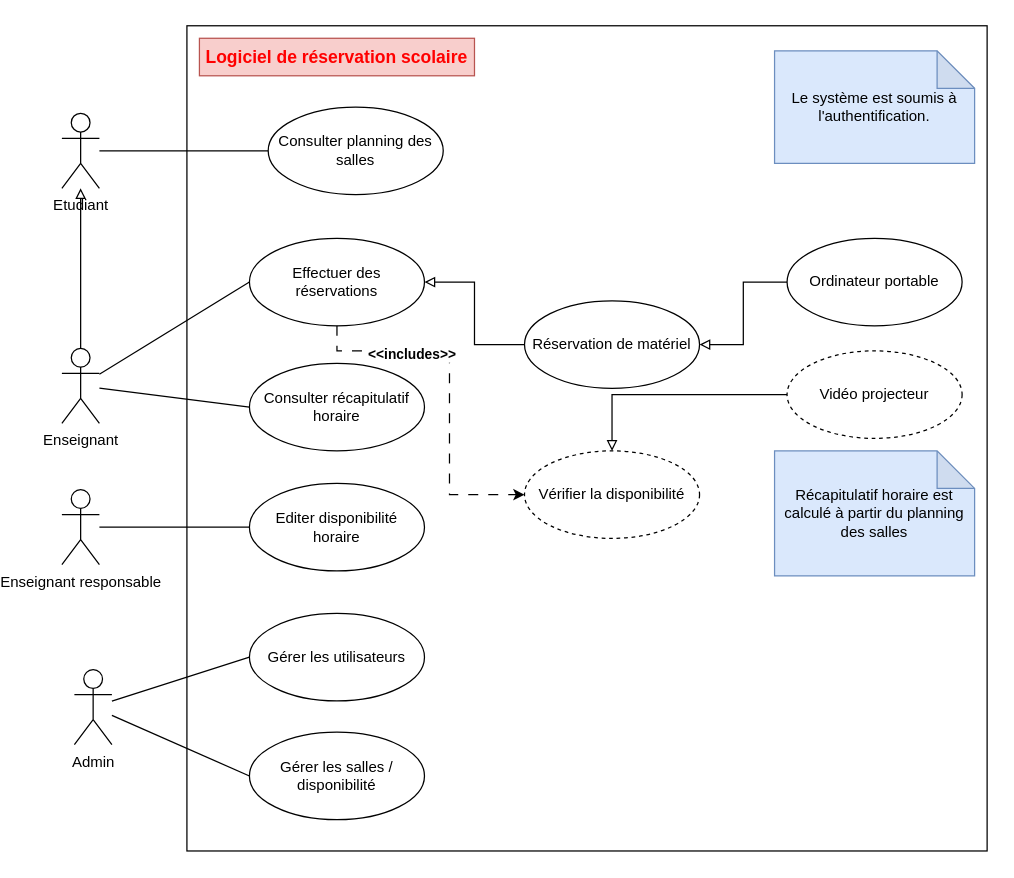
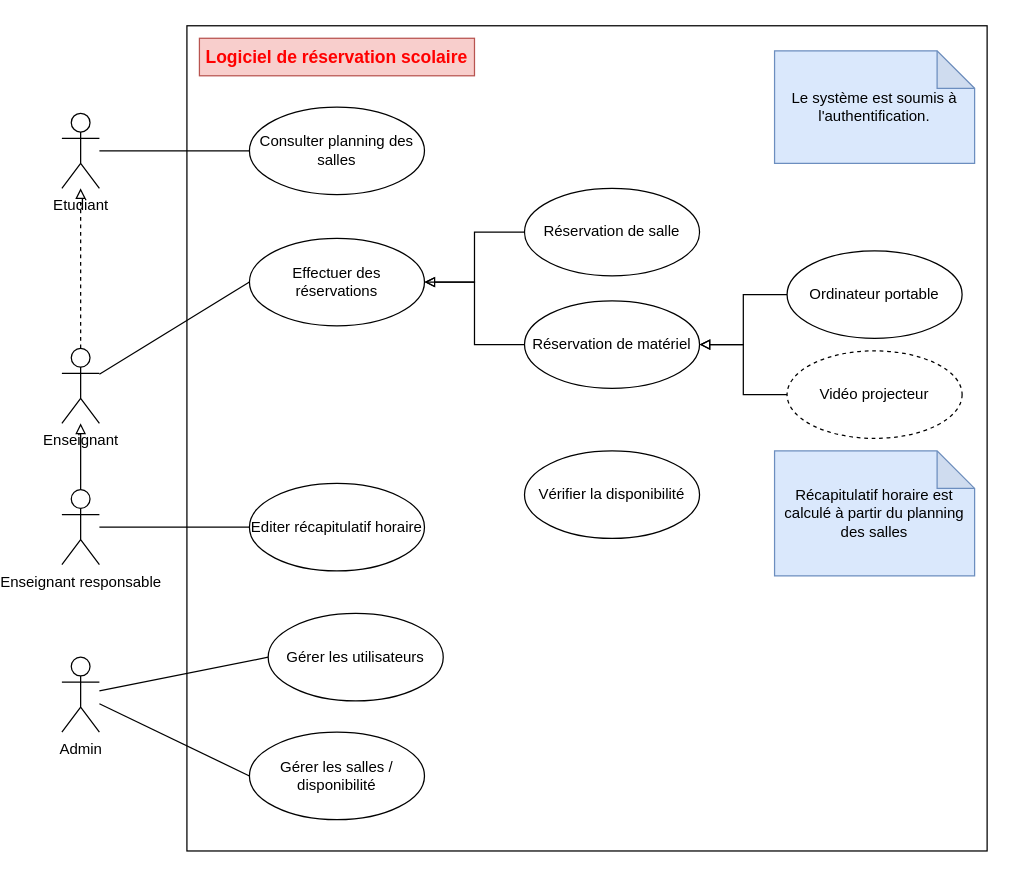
  <mxCell id="0" />
  <mxCell id="1" parent="0" />
  <mxCell id="2" value="" style="rounded=0;whiteSpace=wrap;html=1;" parent="1" vertex="1"><mxGeometry x="120" y="20" width="640" height="660" as="geometry" /></mxCell>
  <mxCell id="3" value="&lt;b&gt;&lt;font style=&quot;font-size: 14px; color: light-dark(rgb(255, 0, 0), rgb(237, 237, 237));&quot;&gt;Logiciel de réservation scolaire&lt;/font&gt;&lt;/b&gt;" style="text;html=1;align=center;verticalAlign=middle;whiteSpace=wrap;rounded=0;fillColor=#f8cecc;strokeColor=#b85450;" parent="1" vertex="1"><mxGeometry x="130" y="30" width="220" height="30" as="geometry" /></mxCell>
  <mxCell id="4" style="rounded=0;orthogonalLoop=1;jettySize=auto;html=1;entryX=0;entryY=0.5;entryDx=0;entryDy=0;endArrow=none;startFill=0;" parent="1" source="7" target="10" edge="1"><mxGeometry relative="1" as="geometry" /></mxCell>
- <mxCell id="5" style="rounded=0;orthogonalLoop=1;jettySize=auto;html=1;entryX=0;entryY=0.5;entryDx=0;entryDy=0;endArrow=none;startFill=0;" parent="1" source="7" target="12" edge="1"><mxGeometry relative="1" as="geometry" /></mxCell>
- <mxCell id="6" style="rounded=0;orthogonalLoop=1;jettySize=auto;html=1;endArrow=block;endFill=0;" parent="1" source="7" target="9" edge="1"><mxGeometry relative="1" as="geometry" /></mxCell>
+ <mxCell id="6" style="rounded=0;orthogonalLoop=1;jettySize=auto;html=1;endArrow=block;endFill=0;dashed=1;" parent="1" source="7" target="9" edge="1"><mxGeometry relative="1" as="geometry" /></mxCell>
  <mxCell id="7" value="Enseignant" style="shape=umlActor;verticalLabelPosition=bottom;verticalAlign=top;html=1;outlineConnect=0;" parent="1" vertex="1"><mxGeometry x="20" y="278" width="30" height="60" as="geometry" /></mxCell>
  <mxCell id="8" style="rounded=0;orthogonalLoop=1;jettySize=auto;html=1;entryX=0;entryY=0.5;entryDx=0;entryDy=0;endArrow=none;startFill=0;" parent="1" source="9" target="11" edge="1"><mxGeometry relative="1" as="geometry" /></mxCell>
  <mxCell id="9" value="Etudiant" style="shape=umlActor;verticalLabelPosition=bottom;verticalAlign=top;html=1;outlineConnect=0;" parent="1" vertex="1"><mxGeometry x="20" y="90" width="30" height="60" as="geometry" /></mxCell>
  <mxCell id="10" value="Effectuer des réservations" style="ellipse;whiteSpace=wrap;html=1;" parent="1" vertex="1"><mxGeometry x="170" y="190" width="140" height="70" as="geometry" /></mxCell>
- <mxCell id="11" value="Consulter planning des salles" style="ellipse;whiteSpace=wrap;html=1;" parent="1" vertex="1"><mxGeometry x="185" y="85" width="140" height="70" as="geometry" /></mxCell>
- <mxCell id="12" value="Consulter récapitulatif horaire" style="ellipse;whiteSpace=wrap;html=1;" parent="1" vertex="1"><mxGeometry x="170" y="290" width="140" height="70" as="geometry" /></mxCell>
- <mxCell id="13" value="Editer disponibilité horaire" style="ellipse;whiteSpace=wrap;html=1;" parent="1" vertex="1"><mxGeometry x="170" y="386" width="140" height="70" as="geometry" /></mxCell>
- <mxCell id="16" style="edgeStyle=orthogonalEdgeStyle;rounded=0;orthogonalLoop=1;jettySize=auto;html=1;entryX=1;entryY=0.5;entryDx=0;entryDy=0;endArrow=block;endFill=0;" parent="1" source="17" target="10" edge="1"><mxGeometry relative="1" as="geometry" /></mxCell>
+ <mxCell id="11" value="Consulter planning des salles" style="ellipse;whiteSpace=wrap;html=1;" parent="1" vertex="1"><mxGeometry x="170" y="85" width="140" height="70" as="geometry" /></mxCell>
+ <mxCell id="13" value="Editer récapitulatif horaire" style="ellipse;whiteSpace=wrap;html=1;" parent="1" vertex="1"><mxGeometry x="170" y="386" width="140" height="70" as="geometry" /></mxCell>
+ <mxCell id="14" style="edgeStyle=orthogonalEdgeStyle;rounded=0;orthogonalLoop=1;jettySize=auto;html=1;entryX=1;entryY=0.5;entryDx=0;entryDy=0;endArrow=block;endFill=0;" parent="1" source="15" target="10" edge="1"><mxGeometry relative="1" as="geometry" /></mxCell>
+ <mxCell id="15" value="Réservation de salle" style="ellipse;whiteSpace=wrap;html=1;" parent="1" vertex="1"><mxGeometry x="390" y="150" width="140" height="70" as="geometry" /></mxCell>
+ <mxCell id="16" style="edgeStyle=orthogonalEdgeStyle;rounded=0;orthogonalLoop=1;jettySize=auto;html=1;entryX=1;entryY=0.5;entryDx=0;entryDy=0;endArrow=open;endFill=0;" parent="1" source="17" target="10" edge="1"><mxGeometry relative="1" as="geometry" /></mxCell>
  <mxCell id="17" value="Réservation de matériel" style="ellipse;whiteSpace=wrap;html=1;" parent="1" vertex="1"><mxGeometry x="390" y="240" width="140" height="70" as="geometry" /></mxCell>
+ <mxCell id="18" style="edgeStyle=orthogonalEdgeStyle;rounded=0;orthogonalLoop=1;jettySize=auto;html=1;endArrow=block;endFill=0;" parent="1" source="20" target="7" edge="1"><mxGeometry relative="1" as="geometry" /></mxCell>
  <mxCell id="19" style="rounded=0;orthogonalLoop=1;jettySize=auto;html=1;entryX=0;entryY=0.5;entryDx=0;entryDy=0;endArrow=none;startFill=0;" parent="1" source="20" target="13" edge="1"><mxGeometry relative="1" as="geometry" /></mxCell>
  <mxCell id="20" value="Enseignant responsable" style="shape=umlActor;verticalLabelPosition=bottom;verticalAlign=top;html=1;" parent="1" vertex="1"><mxGeometry x="20" y="391" width="30" height="60" as="geometry" /></mxCell>
  <mxCell id="21" value="Le système est soumis à l'authentification." style="shape=note;whiteSpace=wrap;html=1;backgroundOutline=1;darkOpacity=0.05;fillColor=#dae8fc;strokeColor=#6c8ebf;" parent="1" vertex="1"><mxGeometry x="590" y="40" width="160" height="90" as="geometry" /></mxCell>
- <mxCell id="22" style="edgeStyle=orthogonalEdgeStyle;rounded=0;orthogonalLoop=1;jettySize=auto;html=1;exitX=0.5;exitY=1;exitDx=0;exitDy=0;dashed=1;dashPattern=8 8;" parent="1" source="10" target="24" edge="1"><mxGeometry relative="1" as="geometry"><Array as="points"><mxPoint x="240" y="280" /><mxPoint x="330" y="280" /><mxPoint x="330" y="395" /></Array></mxGeometry></mxCell>
- <mxCell id="23" value="&lt;b&gt;&amp;lt;&amp;lt;includes&amp;gt;&amp;gt;&lt;/b&gt;" style="edgeLabel;html=1;align=center;verticalAlign=middle;resizable=0;points=[];" parent="22" vertex="1" connectable="0"><mxGeometry x="-0.446" y="-2" relative="1" as="geometry"><mxPoint as="offset" /></mxGeometry></mxCell>
- <mxCell id="24" value="Vérifier la disponibilité" style="ellipse;whiteSpace=wrap;html=1;dashed=1;" parent="1" vertex="1"><mxGeometry x="390" y="360" width="140" height="70" as="geometry" /></mxCell>
+ <mxCell id="24" value="Vérifier la disponibilité" style="ellipse;whiteSpace=wrap;html=1;" parent="1" vertex="1"><mxGeometry x="390" y="360" width="140" height="70" as="geometry" /></mxCell>
  <mxCell id="25" style="edgeStyle=orthogonalEdgeStyle;rounded=0;orthogonalLoop=1;jettySize=auto;html=1;entryX=1;entryY=0.5;entryDx=0;entryDy=0;endArrow=block;endFill=0;" parent="1" source="26" target="17" edge="1"><mxGeometry relative="1" as="geometry" /></mxCell>
- <mxCell id="26" value="Ordinateur portable" style="ellipse;whiteSpace=wrap;html=1;" parent="1" vertex="1"><mxGeometry x="600" y="190" width="140" height="70" as="geometry" /></mxCell>
- <mxCell id="27" style="edgeStyle=orthogonalEdgeStyle;rounded=0;orthogonalLoop=1;jettySize=auto;html=1;endArrow=block;endFill=0;" parent="1" source="28" target="24" edge="1"><mxGeometry relative="1" as="geometry" /></mxCell>
+ <mxCell id="26" value="Ordinateur portable" style="ellipse;whiteSpace=wrap;html=1;" parent="1" vertex="1"><mxGeometry x="600" y="200" width="140" height="70" as="geometry" /></mxCell>
+ <mxCell id="27" style="edgeStyle=orthogonalEdgeStyle;rounded=0;orthogonalLoop=1;jettySize=auto;html=1;entryX=1;entryY=0.5;entryDx=0;entryDy=0;endArrow=block;endFill=0;" parent="1" source="28" target="17" edge="1"><mxGeometry relative="1" as="geometry" /></mxCell>
  <mxCell id="28" value="Vidéo projecteur" style="ellipse;whiteSpace=wrap;html=1;dashed=1;" parent="1" vertex="1"><mxGeometry x="600" y="280" width="140" height="70" as="geometry" /></mxCell>
  <mxCell id="29" value="Récapitulatif horaire est calculé à partir du planning des salles" style="shape=note;whiteSpace=wrap;html=1;backgroundOutline=1;darkOpacity=0.05;fillColor=#dae8fc;strokeColor=#6c8ebf;" vertex="1" parent="1"><mxGeometry x="590" y="360" width="160" height="100" as="geometry" /></mxCell>
  <mxCell id="30" style="rounded=0;orthogonalLoop=1;jettySize=auto;html=1;entryX=0;entryY=0.5;entryDx=0;entryDy=0;endArrow=none;startFill=0;" edge="1" parent="1" source="32" target="33"><mxGeometry relative="1" as="geometry" /></mxCell>
  <mxCell id="31" style="rounded=0;orthogonalLoop=1;jettySize=auto;html=1;entryX=0;entryY=0.5;entryDx=0;entryDy=0;endArrow=none;startFill=0;" edge="1" parent="1" source="32" target="34"><mxGeometry relative="1" as="geometry" /></mxCell>
- <mxCell id="32" value="Admin" style="shape=umlActor;verticalLabelPosition=bottom;verticalAlign=top;html=1;outlineConnect=0;" vertex="1" parent="1"><mxGeometry x="30" y="535" width="30" height="60" as="geometry" /></mxCell>
- <mxCell id="33" value="Gérer les utilisateurs" style="ellipse;whiteSpace=wrap;html=1;" vertex="1" parent="1"><mxGeometry x="170" y="490" width="140" height="70" as="geometry" /></mxCell>
+ <mxCell id="32" value="Admin" style="shape=umlActor;verticalLabelPosition=bottom;verticalAlign=top;html=1;outlineConnect=0;" vertex="1" parent="1"><mxGeometry x="20" y="525" width="30" height="60" as="geometry" /></mxCell>
+ <mxCell id="33" value="Gérer les utilisateurs" style="ellipse;whiteSpace=wrap;html=1;" vertex="1" parent="1"><mxGeometry x="185" y="490" width="140" height="70" as="geometry" /></mxCell>
  <mxCell id="34" value="Gérer les salles / disponibilité" style="ellipse;whiteSpace=wrap;html=1;" vertex="1" parent="1"><mxGeometry x="170" y="585" width="140" height="70" as="geometry" /></mxCell>
